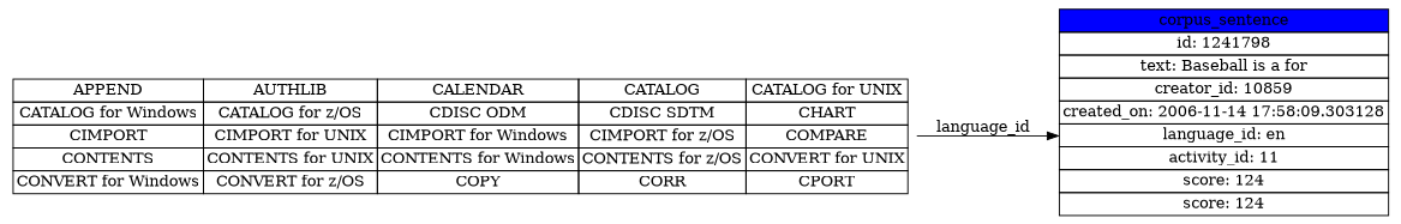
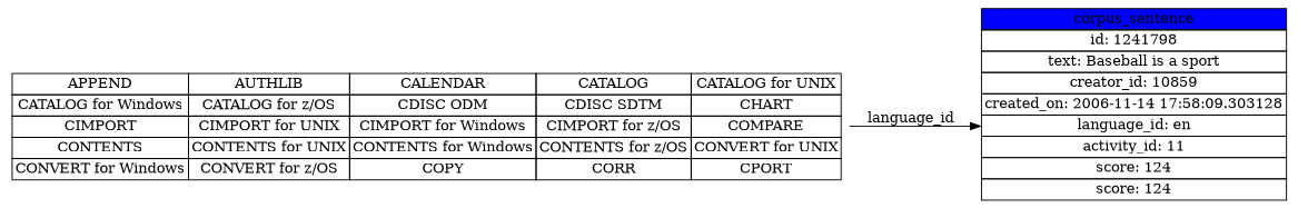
  digraph {
    rankdir=LR
    node [shape=none]
    n1 [label=<<table border="0" cellspacing="0">                 <tr>                 <td port="port1" border="1">APPEND</td>                 <td port="port2" border="1">AUTHLIB</td>                 <td port="port3" border="1">CALENDAR</td>                 <td port="port4" border="1">CATALOG</td>                 <td port="port5" border="1">CATALOG for UNIX</td>                 </tr><tr>                 <td port="port6" border="1">CATALOG for Windows</td>                 <td port="port7" border="1">CATALOG for z/OS</td>                 <td port="port8" border="1">CDISC ODM</td>                 <td port="port9" border="1">CDISC SDTM</td>                 <td port="port10" border="1">CHART</td>                 </tr><tr>                 <td port="port11" border="1">CIMPORT</td>                 <td port="port12" border="1">CIMPORT for UNIX</td>                 <td port="port13" border="1">CIMPORT for Windows</td>                 <td port="port14" border="1">CIMPORT for z/OS</td>                 <td port="port15" border="1">COMPARE</td>                 </tr><tr>                 <td port="port16" border="1">CONTENTS</td>                 <td port="port17" border="1">CONTENTS for UNIX</td>                 <td port="port18" border="1">CONTENTS for Windows</td>                 <td port="port19" border="1">CONTENTS for z/OS</td>                 <td port="port20" border="1">CONVERT for UNIX</td>                 </tr><tr>                 <td port="port21" border="1">CONVERT for Windows</td>                 <td port="port22" border="1">CONVERT for z/OS</td>                 <td port="port23" border="1">COPY</td>                 <td port="port24" border="1">CORR</td>                 <td port="port25" border="1">CPORT</td>                 </tr>               </table>>]
-   n2 [label=<<table border="0" cellspacing="0">                     <tr><td port="port1" border="1" bgcolor="blue">corpus_sentence</td></tr>                     <tr><td port="port2" border="1">id: 1241798</td></tr>                     <tr><td port="port3" border="1">text: Baseball is a for</td></tr>                     <tr><td port="port4" border="1">creator_id: 10859</td></tr>                     <tr><td port="port5" border="1">created_on: 2006-11-14 17:58:09.303128</td></tr>                     <tr><td port="port6" border="1">language_id: en</td></tr>                     <tr><td port="port7" border="1">activity_id: 11</td></tr>                     <tr><td port="port8" border="1">score: 124</td></tr>                     <tr><td port="port8" border="1">score: 124</td></tr>                 </table>>]
+   n2 [label=<<table border="0" cellspacing="0">                     <tr><td port="port1" border="1" bgcolor="blue">corpus_sentence</td></tr>                     <tr><td port="port2" border="1">id: 1241798</td></tr>                     <tr><td port="port3" border="1">text: Baseball is a sport</td></tr>                     <tr><td port="port4" border="1">creator_id: 10859</td></tr>                     <tr><td port="port5" border="1">created_on: 2006-11-14 17:58:09.303128</td></tr>                     <tr><td port="port6" border="1">language_id: en</td></tr>                     <tr><td port="port7" border="1">activity_id: 11</td></tr>                     <tr><td port="port8" border="1">score: 124</td></tr>                     <tr><td port="port8" border="1">score: 124</td></tr>                 </table>>]
    n1 -> n2 [headport=port6 label=language_id tailport=APPEND0]
  }
